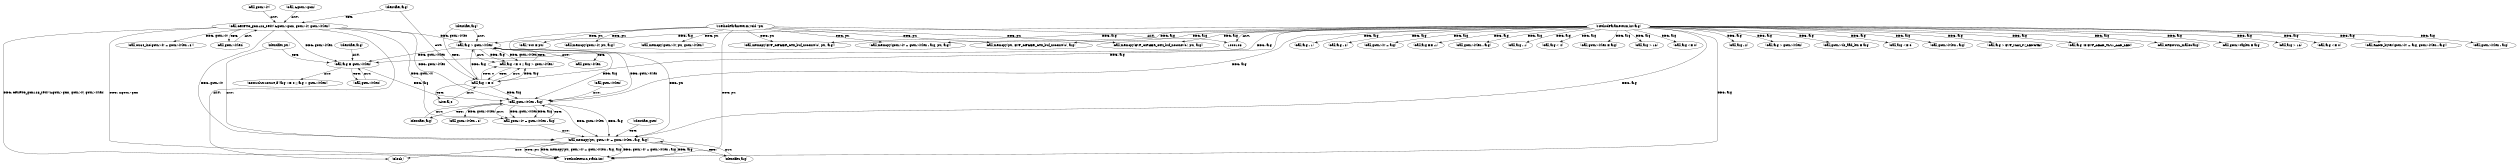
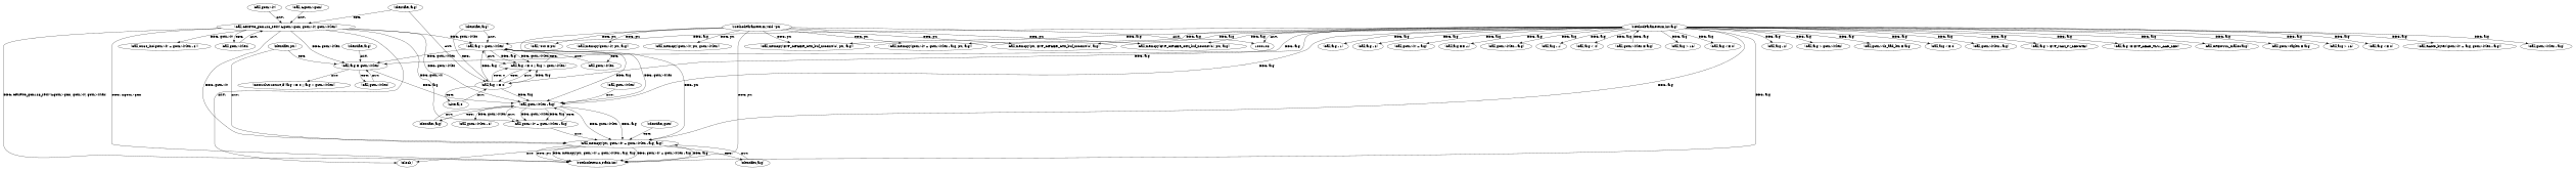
  digraph {
    n1 [label="(Call,memcpy(ptr, gctx->iv + gctx->ivlen - arg, arg))"]
    n2 [label="(MethodReturn,static int)"]
    n3 [label="(Block,)"]
    n4 [label="(Identifier,arg)"]
    n5 [label="(MethodParameterIn,void *ptr)"]
    n6 [label="(Call,memcpy(EVP_CIPHER_CTX_buf_noconst(c), ptr, arg))"]
    n7 [label="(Call,*out = ptr)"]
    n8 [label="(Call,memcpy(EVP_CIPHER_CTX_buf_noconst(c), ptr, arg))"]
    n9 [label="(Call,memcpy(gctx->iv + gctx->ivlen - arg, ptr, arg))"]
    n10 [label="(Call,memcpy(gctx->iv, ptr, arg))"]
    n11 [label="(Call,memcpy(gctx->iv, ptr, gctx->ivlen))"]
    n12 [label="(Call,memcpy(ptr, EVP_CIPHER_CTX_buf_noconst(c), arg))"]
    1000108
    n14 [label="(Call,CRYPTO_gcm128_setiv(&gctx->gcm, gctx->iv, gctx->ivlen))"]
    n15 [label="(Call,gctx->ivlen - arg)"]
    n16 [label="(Call,arg > gctx->ivlen)"]
    n17 [label="(Call,arg = gctx->ivlen)"]
    n18 [label="(Call,ctr64_inc(gctx->iv + gctx->ivlen - 8))"]
    n19 [label="(Call,gctx->iv + gctx->ivlen - arg)"]
    n20 [label="(Call,gctx->ivlen)"]
    n21 [label="(Identifier,arg)"]
    n22 [label="(Call,gctx->ivlen - 8)"]
    n23 [label="(Call,arg <= 0 || arg > gctx->ivlen)"]
    n24 [label="(Call,gctx->ivlen)"]
    n25 [label="(Call,gctx->ivlen)"]
    n26 [label="(ControlStructure,if (arg <= 0 || arg > gctx->ivlen))"]
    n27 [label="(Call,arg <= 0)"]
    n28 [label="(Literal,0)"]
    n29 [label="(MethodParameterIn,int arg)"]
    n30 [label="(Call,arg - 2)"]
    n31 [label="(Call,arg > gctx->ivlen)"]
    n32 [label="(Call,gctx->tls_aad_len = arg)"]
    n33 [label="(Call,arg <= 0)"]
    n34 [label="(Call,gctx->ivlen - arg)"]
    n35 [label="(Call,arg > EVP_MAX_IV_LENGTH)"]
    n36 [label="(Call,arg != EVP_AEAD_TLS1_AAD_LEN)"]
    n37 [label="(Call,OPENSSL_malloc(arg))"]
    n38 [label="(Call,gctx->taglen = arg)"]
    n39 [label="(Call,arg > 16)"]
    n40 [label="(Call,arg <= 0)"]
    n41 [label="(Call,RAND_bytes(gctx->iv + arg, gctx->ivlen - arg))"]
    n42 [label="(Call,gctx->ivlen - arg)"]
    n43 [label="(Call,arg - 1)"]
    n44 [label="(Call,arg - 2)"]
    n45 [label="(Call,gctx->iv + arg)"]
    n46 [label="(Call,arg == -1)"]
    n47 [label="(Call,gctx->ivlen - arg)"]
    n48 [label="(Call,arg - 1)"]
    n49 [label="(Call,arg < 4)"]
    n50 [label="(Call,gctx->ivlen = arg)"]
    n51 [label="(Call,arg > 16)"]
    n52 [label="(Call,arg <= 0)"]
    n53 [label="(Call,gctx->iv)"]
    n54 [label="(Identifier,arg)"]
    n55 [label="(Identifier,ptr)"]
    n56 [label="(Identifier,gctx)"]
    n57 [label="(Identifier,arg)"]
    n58 [label="(Call,gctx->ivlen)"]
    n59 [label="(Identifier,arg)"]
    n60 [label="(Call,&gctx->gcm)"]
    n1 -> n2 [label="DDG: memcpy(ptr, gctx->iv + gctx->ivlen - arg, arg)"]
    n1 -> n2 [label="DDG: gctx->iv + gctx->ivlen - arg"]
    n1 -> n2 [label="DDG: arg"]
    n1 -> n2 [label="DDG: ptr"]
    n1 -> n3 [label="AST: "]
    n1 -> n4 [label="CFG: "]
    n4 -> n1 [label="AST: "]
    n5 -> n1 [label="DDG: ptr"]
    n5 -> n2 [label="DDG: ptr"]
    n5 -> n6 [label="DDG: ptr"]
    n5 -> n7 [label="DDG: ptr"]
    n5 -> n8 [label="DDG: ptr"]
    n5 -> n9 [label="DDG: ptr"]
    n5 -> n10 [label="DDG: ptr"]
    n5 -> n11 [label="DDG: ptr"]
    n5 -> n12 [label="DDG: ptr"]
    n5 -> 1000108 [label="AST: "]
    n14 -> n1 [label="DDG: gctx->iv"]
    n14 -> n2 [label="DDG: CRYPTO_gcm128_setiv(&gctx->gcm, gctx->iv, gctx->ivlen)"]
    n14 -> n2 [label="DDG: &gctx->gcm"]
    n14 -> n3 [label="AST: "]
    n14 -> n15 [label="DDG: gctx->ivlen"]
    n14 -> n16 [label="DDG: gctx->ivlen"]
    n14 -> n17 [label="DDG: gctx->ivlen"]
    n14 -> n18 [label="DDG: gctx->iv"]
    n14 -> n19 [label="DDG: gctx->iv"]
    n14 -> n20 [label="CFG: "]
    n15 -> n1 [label="DDG: gctx->ivlen"]
    n15 -> n1 [label="DDG: arg"]
    n15 -> n19 [label="AST: "]
    n15 -> n19 [label="DDG: gctx->ivlen"]
    n15 -> n19 [label="DDG: arg"]
    n15 -> n21 [label="CFG: "]
    n15 -> n22 [label="DDG: gctx->ivlen"]
    n16 -> n15 [label="DDG: gctx->ivlen"]
    n16 -> n15 [label="DDG: arg"]
    n16 -> n17 [label="DDG: gctx->ivlen"]
    n16 -> n23 [label="AST: "]
    n16 -> n23 [label="DDG: arg"]
    n16 -> n23 [label="DDG: gctx->ivlen"]
    n16 -> n24 [label="CFG: "]
    n17 -> n15 [label="DDG: arg"]
    n17 -> n25 [label="CFG: "]
    n17 -> n26 [label="AST: "]
    n19 -> n1 [label="AST: "]
    n19 -> n15 [label="CFG: "]
    n20 -> n14 [label="AST: "]
    n21 -> n15 [label="AST: "]
    n23 -> n16 [label="CFG: "]
    n23 -> n27 [label="CFG: "]
    n24 -> n16 [label="AST: "]
    n25 -> n17 [label="AST: "]
    n27 -> n15 [label="DDG: arg"]
    n27 -> n16 [label="DDG: arg"]
    n27 -> n23 [label="AST: "]
    n27 -> n23 [label="DDG: arg"]
    n27 -> n23 [label="DDG: 0"]
    n27 -> n28 [label="CFG: "]
    n28 -> n27 [label="AST: "]
    n29 -> n1 [label="DDG: arg"]
    n29 -> n2 [label="DDG: arg"]
    n29 -> n6 [label="DDG: arg"]
    n29 -> n8 [label="DDG: arg"]
    n29 -> n9 [label="DDG: arg"]
    n29 -> n12 [label="DDG: arg"]
    n29 -> 1000108 [label="AST: "]
    n29 -> n15 [label="DDG: arg"]
    n29 -> n16 [label="DDG: arg"]
    n29 -> n17 [label="DDG: arg"]
    n29 -> n27 [label="DDG: arg"]
    n29 -> n30 [label="DDG: arg"]
    n29 -> n31 [label="DDG: arg"]
    n29 -> n32 [label="DDG: arg"]
    n29 -> n33 [label="DDG: arg"]
    n29 -> n34 [label="DDG: arg"]
    n29 -> n35 [label="DDG: arg"]
    n29 -> n36 [label="DDG: arg"]
    n29 -> n37 [label="DDG: arg"]
    n29 -> n38 [label="DDG: arg"]
    n29 -> n39 [label="DDG: arg"]
    n29 -> n40 [label="DDG: arg"]
    n29 -> n41 [label="DDG: arg"]
    n29 -> n42 [label="DDG: arg"]
    n29 -> n43 [label="DDG: arg"]
    n29 -> n44 [label="DDG: arg"]
    n29 -> n45 [label="DDG: arg"]
    n29 -> n46 [label="DDG: arg"]
    n29 -> n47 [label="DDG: arg"]
    n29 -> n48 [label="DDG: arg"]
    n29 -> n49 [label="DDG: arg"]
-   n29 -> n50 [label="DDG: arg"]
+   n50 -> n29 [label="DDG: arg"]
    n29 -> n51 [label="DDG: arg"]
    n29 -> n52 [label="DDG: arg"]
    n53 -> n14 [label="AST: "]
    n54 -> n14 [label="CFG: "]
    n54 -> n27 [label="AST: "]
    n55 -> n1 [label="AST: "]
    n55 -> n17 [label="CFG: "]
    n56 -> n1 [label="CFG: "]
    n57 -> n17 [label="AST: "]
    n58 -> n15 [label="AST: "]
    n59 -> n16 [label="AST: "]
    n59 -> n27 [label="CFG: "]
    n60 -> n14 [label="AST: "]
  }
